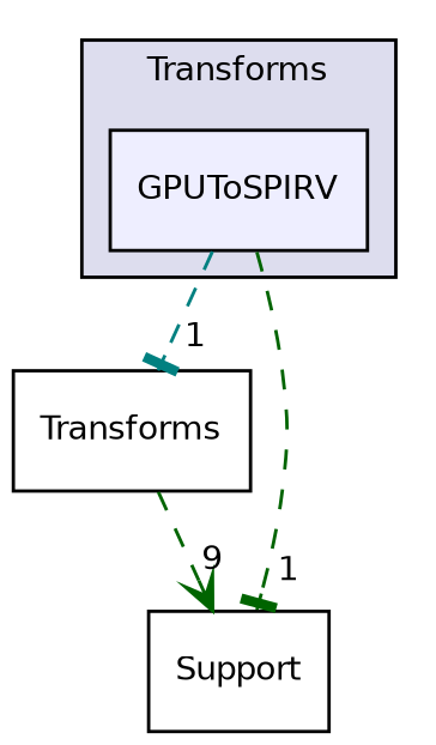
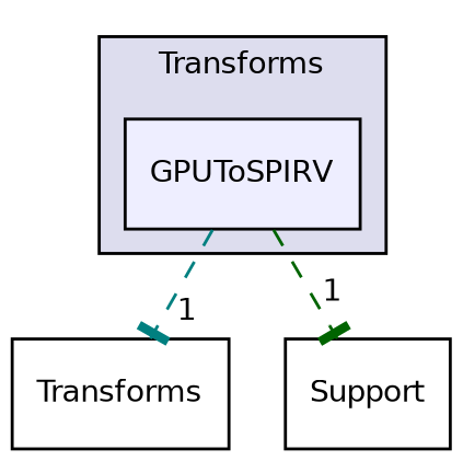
  digraph {
    compound=true
    node [fontname=Helvetica fontsize=10 shape=box]
    edge [arrowhead=tee color=darkgreen headlabel=1 labeldistance=1.5 labelfontname=Helvetica labelfontsize=10 style=dashed]
    n1 [fillcolor="#eeeeff" label=GPUToSPIRV pencolor=black style=filled]
    n2 [label=Transforms]
    n3 [label=Support]
    subgraph cluster_1 {
      bgcolor="#ddddee"
      fontname=Helvetica
      fontsize=10
      label=Transforms
      pencolor=black
      n1
    }
    n1 -> n2 [color=teal]
    n1 -> n3
-   n2 -> n3 [arrowhead=vee headlabel=9]
  }
